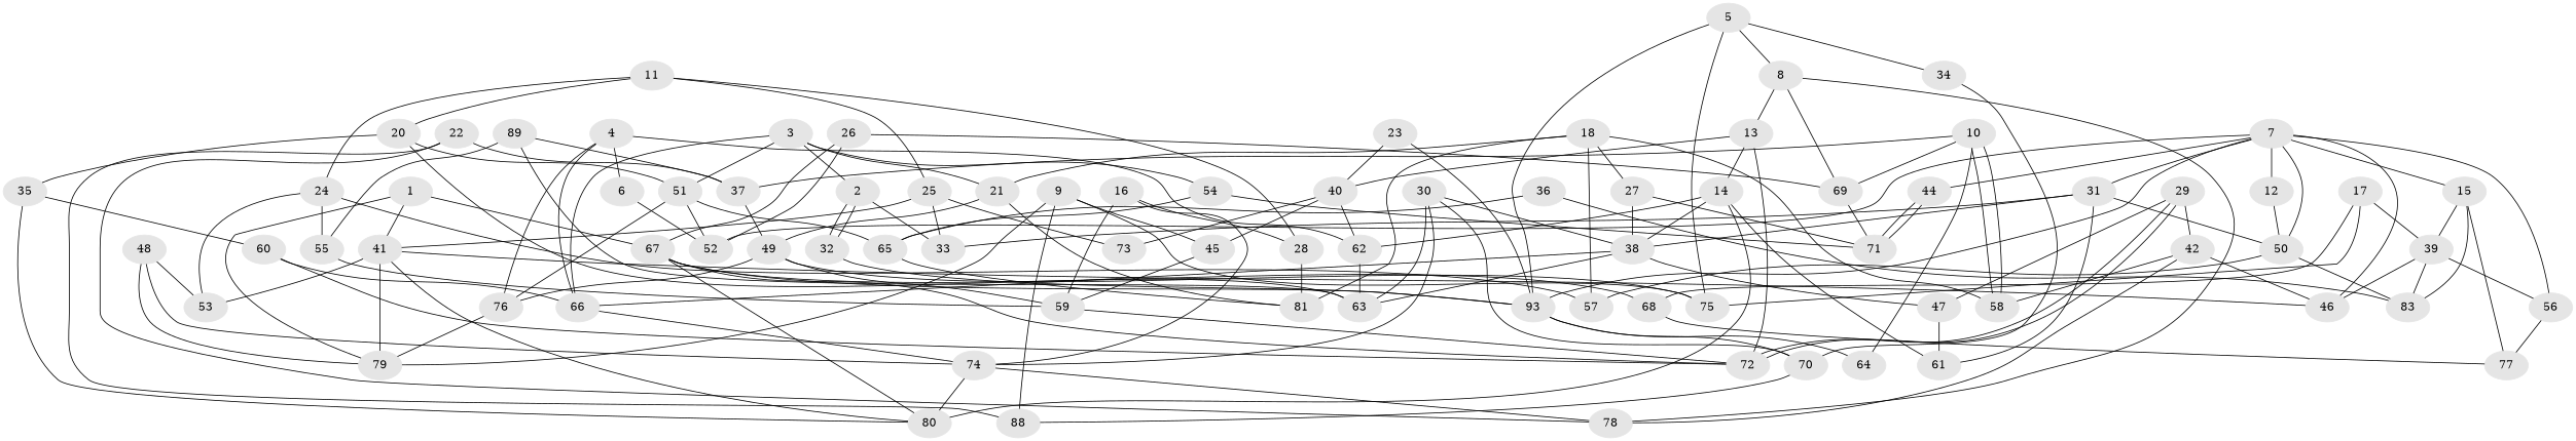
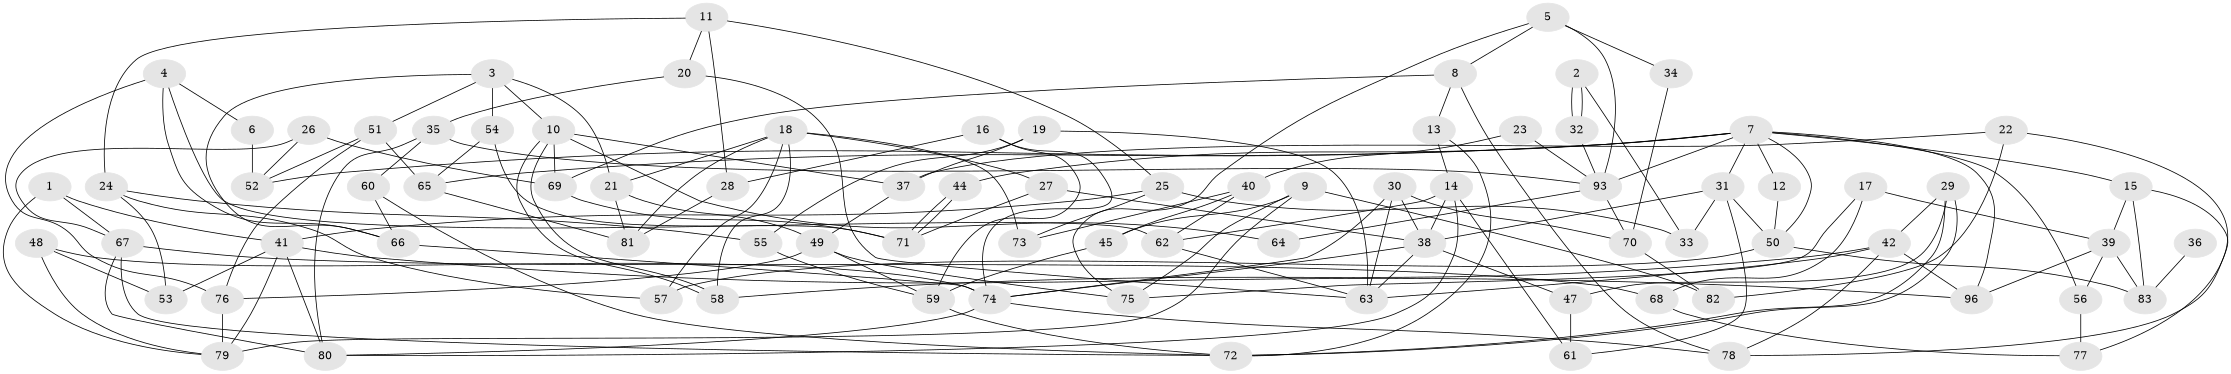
  graph {
    node [color=gray90 style=filled]
    1
    41
    67
    79
-   46
+   46 [label=96]
    80
    53
    72
    68
    2
    32
    33
    n13 [label=93]
    3
    10
    21
    51
    54
    66
    69
    37
    58
    64
    81
    49
    76
    52
    65
    71
    74
    4
    6
    62
    70
-   82 [label=88]
+   82
    5
    8
    34
    75
    13
    78
    7
    12
    15
    31
    44
    50
    56
    39
    77
    83
    38
    61
    57
    14
    40
    9
    45
    59
    11
    20
    24
    25
    28
    63
    35
    55
    73
    47
    16
    17
    18
    27
-   19 [label=89]
+   19
    60
    22
    23
    26
    29
    42
    30
    36
    48
    1 -- 41
    1 -- 67
    1 -- 79
    41 -- 79
    41 -- 46
    41 -- 80
    41 -- 53
    67 -- 80
    67 -- 72
    67 -- 68
    68 -- 77
    2 -- 32
    2 -- 32
    2 -- 33
    32 -- n13
    n13 -- 64
    n13 -- 70
-   3 -- 2
+   3 -- 10
    3 -- 21
    3 -- 51
    3 -- 54
    3 -- 66
    10 -- 69
    10 -- 37
    10 -- 58
    10 -- 58
    10 -- 64
    21 -- 81
    21 -- 49
    51 -- 76
    51 -- 52
    51 -- 65
    54 -- 65
    54 -- 71
    66 -- 74
    69 -- 71
    37 -- 49
    49 -- 76
    49 -- 75
    49 -- 59
    76 -- 79
    65 -- 81
    74 -- 80
    74 -- 78
    4 -- 66
    4 -- 76
    4 -- 6
    4 -- 62
    6 -- 52
    62 -- 63
    70 -- 82
    5 -- n13
    5 -- 8
    5 -- 34
    5 -- 75
    8 -- 69
    8 -- 13
    8 -- 78
    34 -- 70
    13 -- 72
    13 -- 14
-   13 -- 40
    7 -- 46
    7 -- n13
    7 -- 52
    7 -- 12
    7 -- 15
    7 -- 31
    7 -- 44
    7 -- 50
    7 -- 56
    12 -- 50
    15 -- 39
    15 -- 77
    15 -- 83
    31 -- 33
    31 -- 50
    31 -- 38
    31 -- 61
    44 -- 71
    44 -- 71
    50 -- 83
    50 -- 57
    56 -- 77
    39 -- 46
    39 -- 56
    39 -- 83
-   38 -- 66
+   38 -- 74
    38 -- 63
    38 -- 47
    14 -- 80
    14 -- 62
    14 -- 38
    14 -- 61
    40 -- 62
    40 -- 45
    40 -- 73
    9 -- 79
    9 -- 82
    9 -- 75
    9 -- 45
    45 -- 59
    59 -- 72
    11 -- 20
    11 -- 24
    11 -- 25
    11 -- 28
-   20 -- 51
    20 -- 63
    20 -- 35
    24 -- 53
    24 -- 57
    24 -- 55
    25 -- 41
    25 -- 33
    25 -- 73
    28 -- 81
    35 -- 80
-   67 -- n13
+   35 -- n13
    35 -- 60
    55 -- 59
    47 -- 61
    16 -- 74
    16 -- 59
    16 -- 28
    17 -- 68
    17 -- 75
    17 -- 39
    18 -- 21
    18 -- 58
    18 -- 81
    18 -- 57
+   18 -- 73
    18 -- 27
    27 -- 71
    27 -- 38
    19 -- 37
    19 -- 63
    19 -- 55
    60 -- 72
    60 -- 66
    22 -- 37
    22 -- 82
    22 -- 78
    23 -- n13
    23 -- 40
    26 -- 67
    26 -- 69
    26 -- 52
    29 -- 72
    29 -- 72
    29 -- 47
    29 -- 42
    42 -- 46
    42 -- 58
    42 -- 78
+   42 -- 63
    30 -- 74
    30 -- 70
    30 -- 38
    30 -- 63
-   36 -- 65
+   7 -- 65
    36 -- 83
    48 -- 79
    48 -- 53
    48 -- 74
  }
